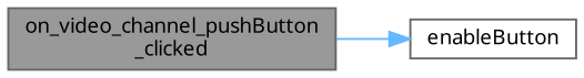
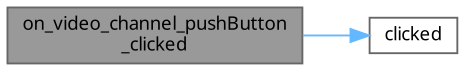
  digraph {
    rankdir=LR
    fontname="Noto Sans"
    node [fontname="Noto Sans" fontsize=10 shape=box style=filled]
    n1 [color=gray40 fillcolor=grey60 fontcolor=black height=0.2 label="on_video_channel_pushButton\l_clicked" width=0.4]
-   n2 [color=grey40 fillcolor=white height=0.2 label=enableButton width=0.4]
+   n2 [color=grey40 fillcolor=white height=0.2 label=clicked width=0.4]
    n1 -> n2 [color=steelblue1 fontname="Noto Sans" fontsize=10 labelfontname=Helvetica labelfontsize=10 style=solid]
  }
